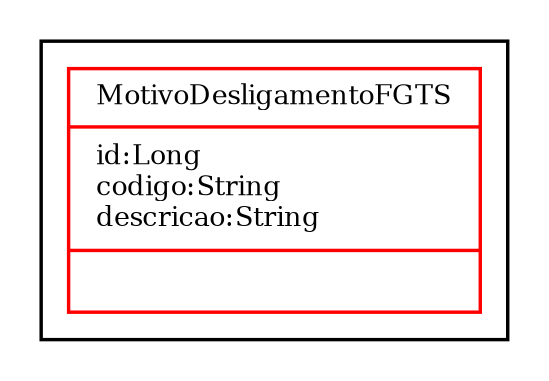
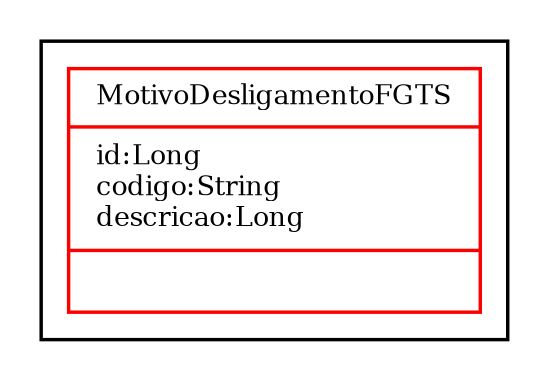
  digraph {
    fontname="Times-Roman"
    fontsize=8
-   n1 [fontname="Times-Roman" fontsize=8 label="{MotivoDesligamentoFGTS|id:Long\lcodigo:String\ldescricao:String\l|\l}" shape=record color=red]
+   n1 [fontname="Times-Roman" fontsize=8 label="{MotivoDesligamentoFGTS|id:Long\lcodigo:String\ldescricao:Long\l|\l}" shape=record color=red]
    subgraph cluster_1 {
      n1
    }
  }
